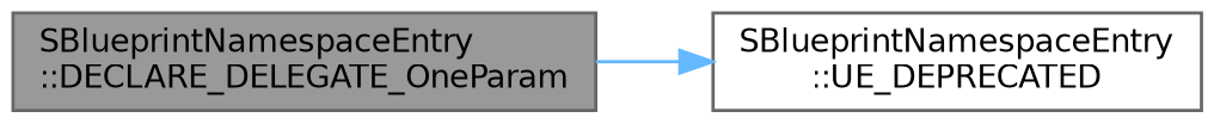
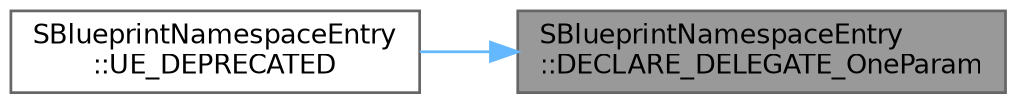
  digraph {
    rankdir=RL
    node [fontname=Helvetica fontsize=10 shape=box style=filled]
    n1 [color=gray40 fillcolor=grey60 fontcolor=black height=0.2 label="SBlueprintNamespaceEntry\l::DECLARE_DELEGATE_OneParam" width=0.4]
    n2 [color=grey40 fillcolor=white height=0.2 label="SBlueprintNamespaceEntry\l::UE_DEPRECATED" width=0.4]
-   n2 -> n1 [color=steelblue1 dir=back fontname=Helvetica fontsize=10 labelfontname=Helvetica labelfontsize=10 style=solid]
+   n1 -> n2 [color=steelblue1 dir=back fontname=Helvetica fontsize=10 labelfontname=Helvetica labelfontsize=10 style=solid]
  }
